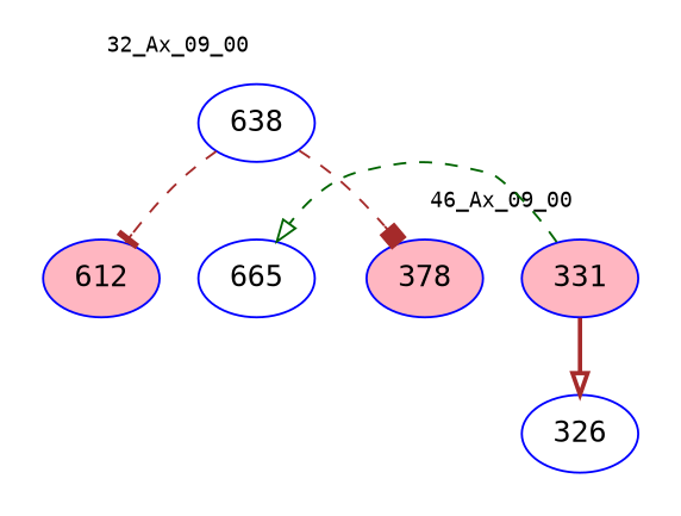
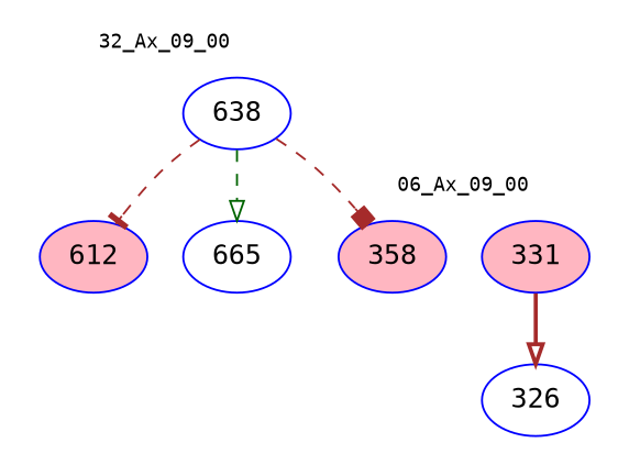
  digraph {
    fontname="DejaVu Sans Mono"
    node [color=blue fillcolor=lightpink fontname="DejaVu Sans Mono" style=filled]
    edge [arrowhead=onormal color=brown fontname="DejaVu Sans Mono" style=dashed]
    n1 [label=331]
    n2 [fillcolor=white label=326]
-   n3 [label=378]
+   n3 [label=358]
    n4 [fillcolor=white label=638]
    n5 [label=612]
    n6 [fillcolor=white label=665]
    subgraph cluster_1 {
      color=white
      fontsize=10
-     label="46_Ax_09_00"
+     label="06_Ax_09_00"
      n1
      n2
      n3
    }
    subgraph cluster_2 {
      color=white
      fontsize=10
      label="32_Ax_09_00"
      n4
      n5
      n6
    }
    n1 -> n2 [style=bold]
    n4 -> n3 [arrowhead=box]
    n4 -> n5 [arrowhead=tee]
-   n1 -> n6 [color=darkgreen]
+   n4 -> n6 [color=darkgreen]
  }
